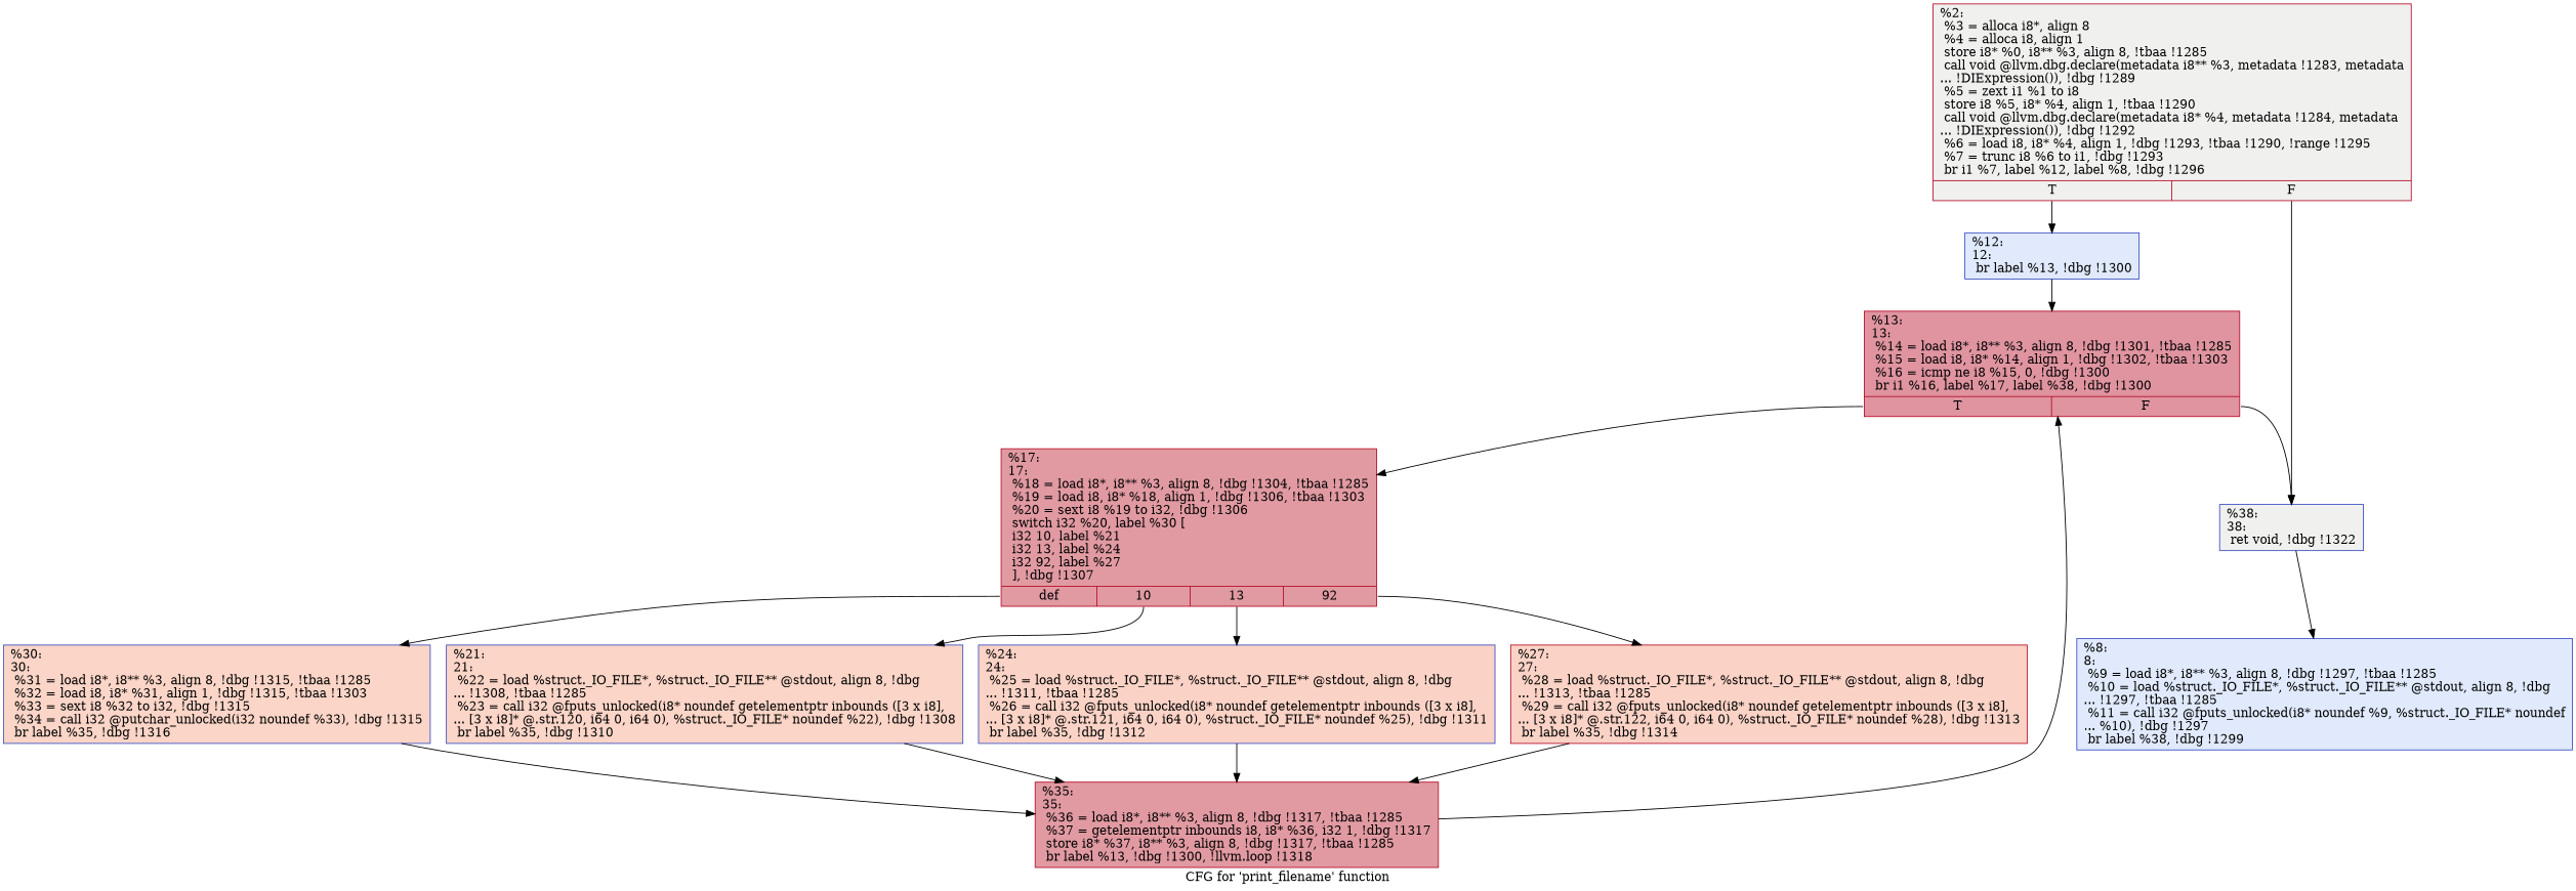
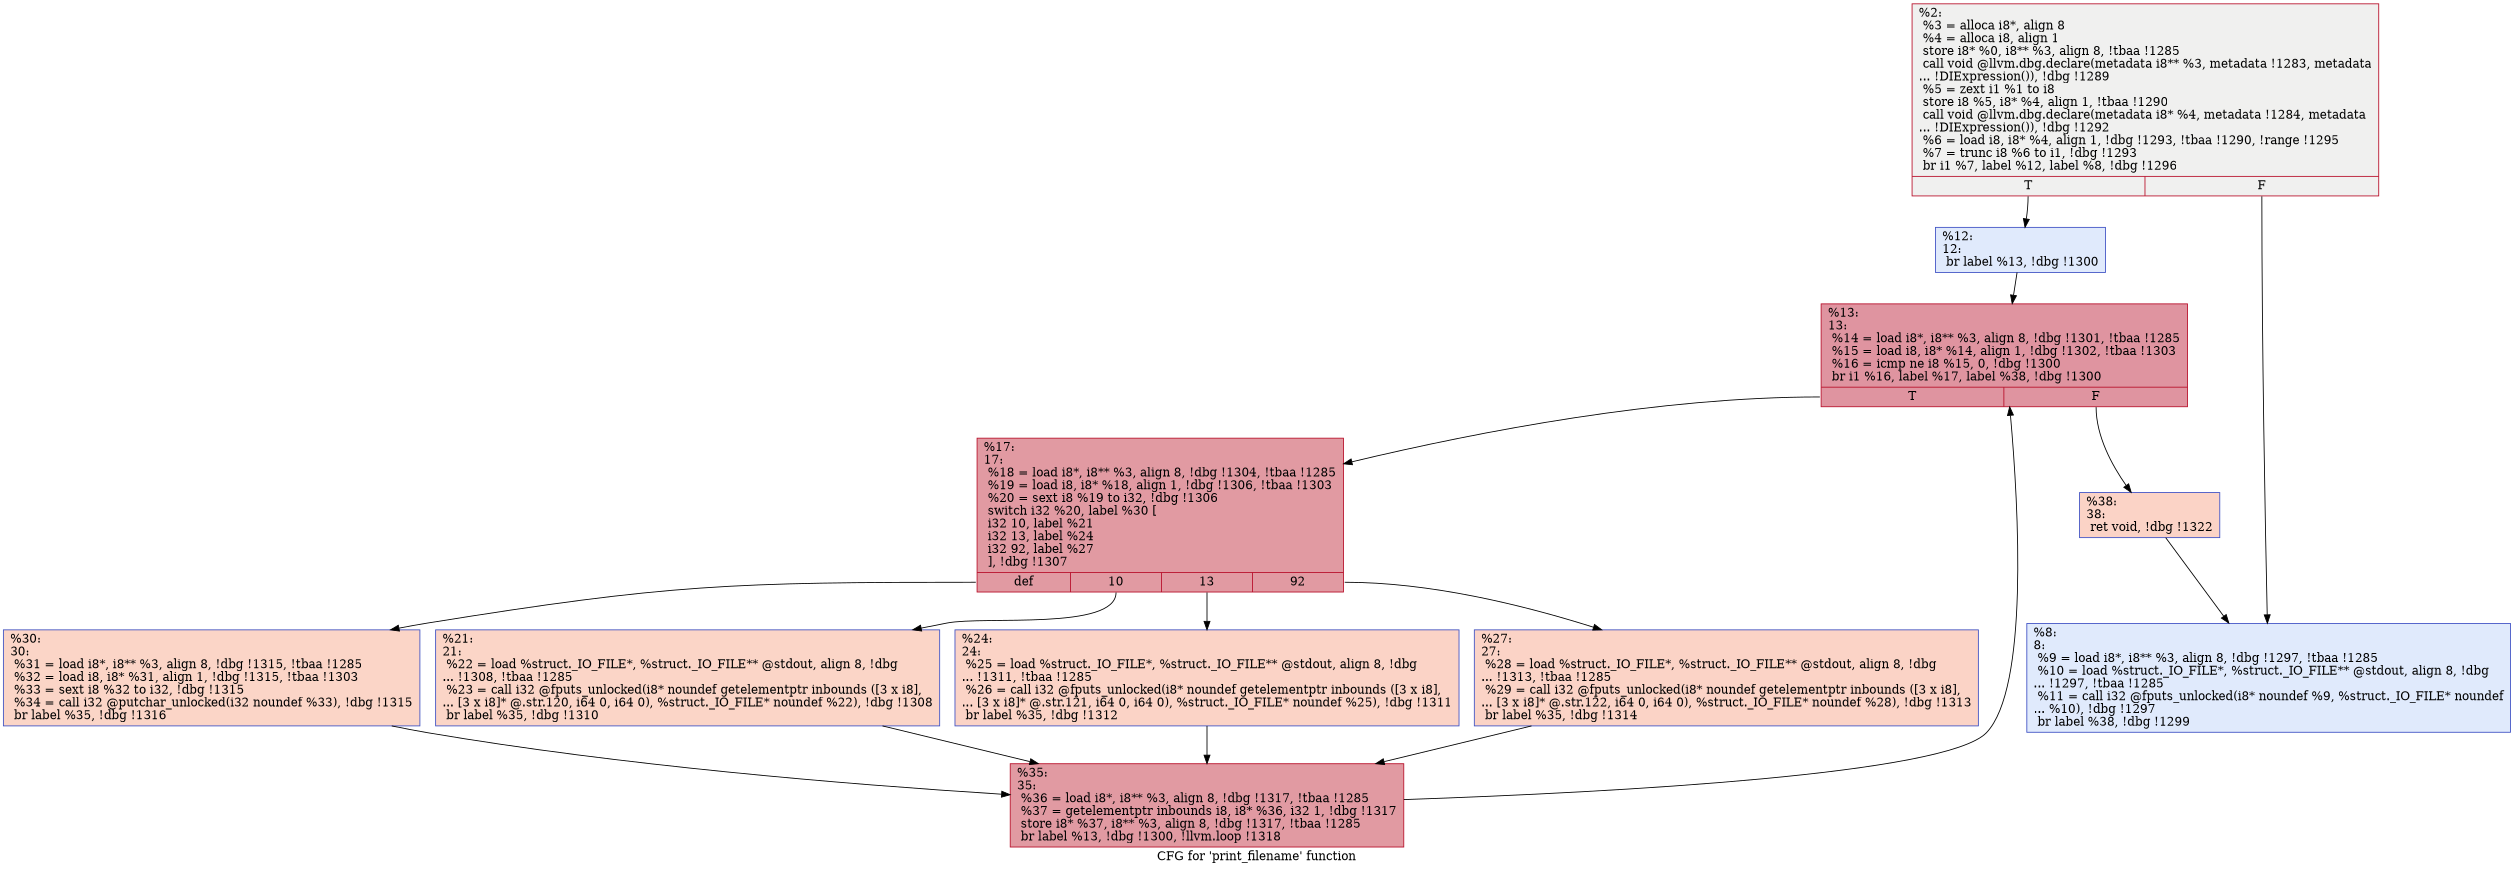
  digraph {
    label="CFG for 'print_filename' function"
    node [color="#3d50c3ff" fillcolor="#dedcdb70" shape=record style=filled]
    n1 [color="#b70d28ff" label="{%2:\l  %3 = alloca i8*, align 8\l  %4 = alloca i8, align 1\l  store i8* %0, i8** %3, align 8, !tbaa !1285\l  call void @llvm.dbg.declare(metadata i8** %3, metadata !1283, metadata\l... !DIExpression()), !dbg !1289\l  %5 = zext i1 %1 to i8\l  store i8 %5, i8* %4, align 1, !tbaa !1290\l  call void @llvm.dbg.declare(metadata i8* %4, metadata !1284, metadata\l... !DIExpression()), !dbg !1292\l  %6 = load i8, i8* %4, align 1, !dbg !1293, !tbaa !1290, !range !1295\l  %7 = trunc i8 %6 to i1, !dbg !1293\l  br i1 %7, label %12, label %8, !dbg !1296\l|{<s0>T|<s1>F}}"]
    n2 [fillcolor="#b9d0f970" label="{%12:\l12:                                               \l  br label %13, !dbg !1300\l}"]
    n3 [fillcolor="#b9d0f970" label="{%8:\l8:                                                \l  %9 = load i8*, i8** %3, align 8, !dbg !1297, !tbaa !1285\l  %10 = load %struct._IO_FILE*, %struct._IO_FILE** @stdout, align 8, !dbg\l... !1297, !tbaa !1285\l  %11 = call i32 @fputs_unlocked(i8* noundef %9, %struct._IO_FILE* noundef\l... %10), !dbg !1297\l  br label %38, !dbg !1299\l}"]
    n4 [color="#b70d28ff" fillcolor="#b70d2870" label="{%13:\l13:                                               \l  %14 = load i8*, i8** %3, align 8, !dbg !1301, !tbaa !1285\l  %15 = load i8, i8* %14, align 1, !dbg !1302, !tbaa !1303\l  %16 = icmp ne i8 %15, 0, !dbg !1300\l  br i1 %16, label %17, label %38, !dbg !1300\l|{<s0>T|<s1>F}}"]
-   n5 [label="{%38:\l38:                                               \l  ret void, !dbg !1322\l}"]
+   n5 [fillcolor="#f59c7d70" label="{%38:\l38:                                               \l  ret void, !dbg !1322\l}"]
    n6 [color="#b70d28ff" fillcolor="#bb1b2c70" label="{%17:\l17:                                               \l  %18 = load i8*, i8** %3, align 8, !dbg !1304, !tbaa !1285\l  %19 = load i8, i8* %18, align 1, !dbg !1306, !tbaa !1303\l  %20 = sext i8 %19 to i32, !dbg !1306\l  switch i32 %20, label %30 [\l    i32 10, label %21\l    i32 13, label %24\l    i32 92, label %27\l  ], !dbg !1307\l|{<s0>def|<s1>10|<s2>13|<s3>92}}"]
    n7 [fillcolor="#f5a08170" label="{%30:\l30:                                               \l  %31 = load i8*, i8** %3, align 8, !dbg !1315, !tbaa !1285\l  %32 = load i8, i8* %31, align 1, !dbg !1315, !tbaa !1303\l  %33 = sext i8 %32 to i32, !dbg !1315\l  %34 = call i32 @putchar_unlocked(i32 noundef %33), !dbg !1315\l  br label %35, !dbg !1316\l}"]
    n8 [fillcolor="#f5a08170" label="{%21:\l21:                                               \l  %22 = load %struct._IO_FILE*, %struct._IO_FILE** @stdout, align 8, !dbg\l... !1308, !tbaa !1285\l  %23 = call i32 @fputs_unlocked(i8* noundef getelementptr inbounds ([3 x i8],\l... [3 x i8]* @.str.120, i64 0, i64 0), %struct._IO_FILE* noundef %22), !dbg !1308\l  br label %35, !dbg !1310\l}"]
    n9 [fillcolor="#f59c7d70" label="{%24:\l24:                                               \l  %25 = load %struct._IO_FILE*, %struct._IO_FILE** @stdout, align 8, !dbg\l... !1311, !tbaa !1285\l  %26 = call i32 @fputs_unlocked(i8* noundef getelementptr inbounds ([3 x i8],\l... [3 x i8]* @.str.121, i64 0, i64 0), %struct._IO_FILE* noundef %25), !dbg !1311\l  br label %35, !dbg !1312\l}"]
-   n10 [color="#b70d28ff" fillcolor="#f59c7d70" label="{%27:\l27:                                               \l  %28 = load %struct._IO_FILE*, %struct._IO_FILE** @stdout, align 8, !dbg\l... !1313, !tbaa !1285\l  %29 = call i32 @fputs_unlocked(i8* noundef getelementptr inbounds ([3 x i8],\l... [3 x i8]* @.str.122, i64 0, i64 0), %struct._IO_FILE* noundef %28), !dbg !1313\l  br label %35, !dbg !1314\l}"]
+   n10 [fillcolor="#f59c7d70" label="{%27:\l27:                                               \l  %28 = load %struct._IO_FILE*, %struct._IO_FILE** @stdout, align 8, !dbg\l... !1313, !tbaa !1285\l  %29 = call i32 @fputs_unlocked(i8* noundef getelementptr inbounds ([3 x i8],\l... [3 x i8]* @.str.122, i64 0, i64 0), %struct._IO_FILE* noundef %28), !dbg !1313\l  br label %35, !dbg !1314\l}"]
    n11 [color="#b70d28ff" fillcolor="#bb1b2c70" label="{%35:\l35:                                               \l  %36 = load i8*, i8** %3, align 8, !dbg !1317, !tbaa !1285\l  %37 = getelementptr inbounds i8, i8* %36, i32 1, !dbg !1317\l  store i8* %37, i8** %3, align 8, !dbg !1317, !tbaa !1285\l  br label %13, !dbg !1300, !llvm.loop !1318\l}"]
    n1 -> n2 [tailport=s0]
-   n1 -> n5 [tailport=s1]
+   n1 -> n3 [tailport=s1]
    n2 -> n4
    n4 -> n5 [tailport=s1]
    n4 -> n6 [tailport=s0]
    n5 -> n3
    n6 -> n7 [tailport=s0]
    n6 -> n8 [tailport=s1]
    n6 -> n9 [tailport=s2]
    n6 -> n10 [tailport=s3]
    n7 -> n11
    n8 -> n11
    n9 -> n11
    n10 -> n11
    n11 -> n4
  }
